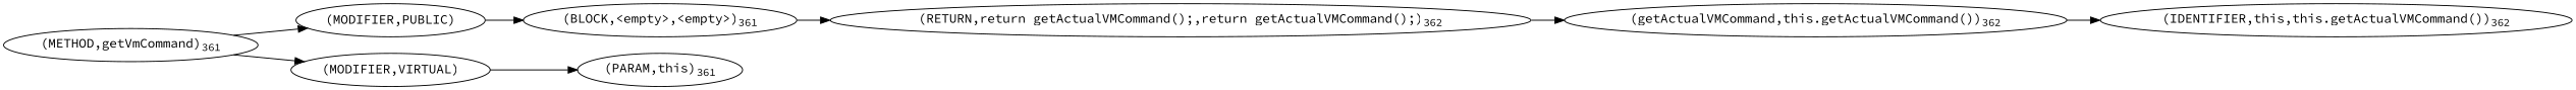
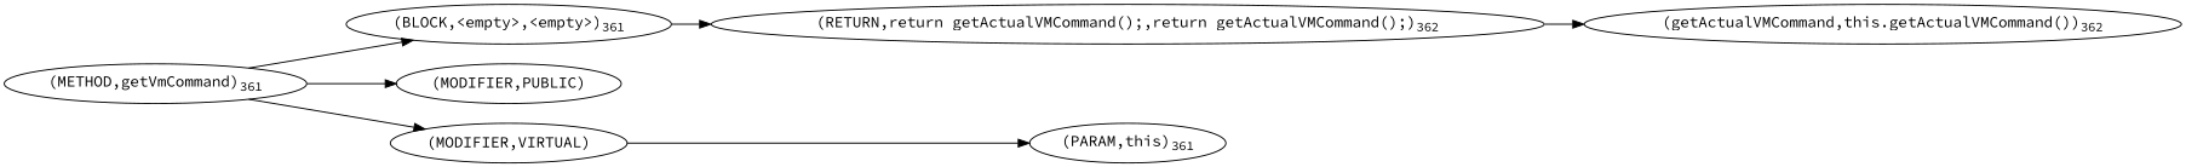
  digraph {
    fontname="Source Code Pro"
    rankdir=LR
    node [fontname="Source Code Pro"]
    edge [fontname="Source Code Pro"]
    n1 [label=<(METHOD,getVmCommand)<SUB>361</SUB>>]
    n2 [label=<(BLOCK,&lt;empty&gt;,&lt;empty&gt;)<SUB>361</SUB>>]
    n3 [label=<(MODIFIER,PUBLIC)>]
    n4 [label=<(MODIFIER,VIRTUAL)>]
    n5 [label=<(PARAM,this)<SUB>361</SUB>>]
    n6 [label=<(RETURN,return getActualVMCommand();,return getActualVMCommand();)<SUB>362</SUB>>]
    n7 [label=<(getActualVMCommand,this.getActualVMCommand())<SUB>362</SUB>>]
-   n8 [label=<(IDENTIFIER,this,this.getActualVMCommand())<SUB>362</SUB>>]
-   n3 -> n2
+   n1 -> n2
    n1 -> n3
    n1 -> n4
    n2 -> n6
    n4 -> n5
    n6 -> n7
-   n7 -> n8
  }
